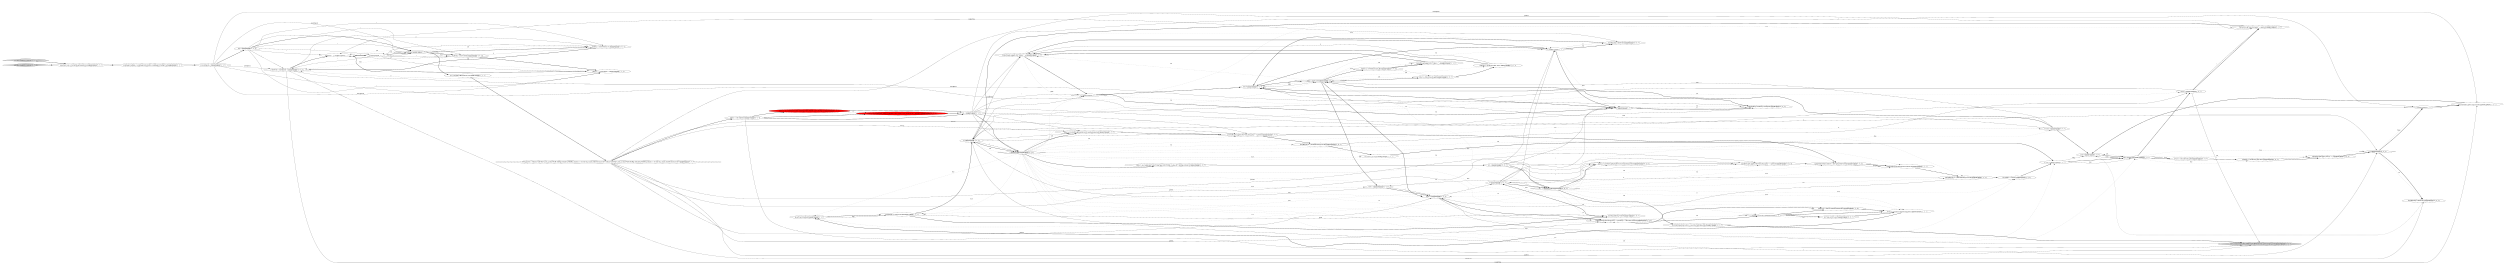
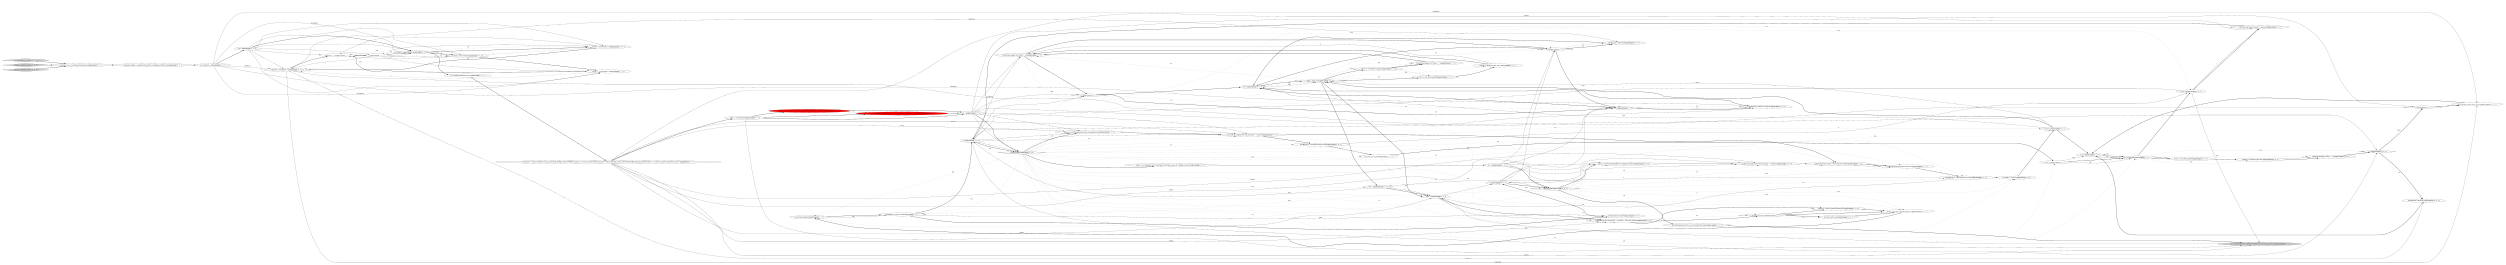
  digraph {
    fontname=Inter
    rankdir=LR
    node [fillcolor=white fontname=Inter shape=ellipse style=filled]
    edge [fontname=Inter style=bold]
    n1 [label="assertTrue(itr.hasNext())@@@70@@@['1', '1', '1']"]
    n2 [label="String temp = itr.next().toString()@@@71@@@['1', '1', '1']"]
    n3 [label="i++@@@20@@@['1', '1', '1']"]
    n4 [label="assertEquals(temp,\"Index1\")@@@72@@@['0', '0', '1']"]
    n5 [label="StructSetOrResultsSet ssOrrs = new StructSetOrResultsSet()@@@74@@@['0', '0', '1']"]
    n6 [fillcolor=lightgray label="ssOrrs.CompareQueryResultsWithoutAndWithIndexes(r,queries.length,queries)@@@75@@@['0', '0', '1']"]
    n7 [label="Object r = new Object((((((@@@17@@@['1', '1', '1']"]
    n8 [fillcolor=red label="Index i1 = qs.createIndex(\"Index1\",IndexType.FUNCTIONAL,\"p.ID\",SEPARATOR + \"testRgn p\")@@@18@@@['0', '1', '0']"]
    n9 [label="int i = 0@@@18@@@['1', '1', '1']"]
    n10 [fillcolor=red label="Index i1 = qs.createIndex(\"Index1\",IndexType.FUNCTIONAL,\"p.ID\",\"/testRgn p\")@@@18@@@['1', '0', '0']"]
    n11 [label="CacheUtils.getLogger().info(\"index p: \" + p)@@@56@@@['1', '1', '1']"]
    n12 [label="i == 1@@@36@@@['1', '1', '0']" shape=diamond]
    n13 [label="Query q = CacheUtils.getQueryService().newQuery(queries(i()@@@21@@@['1', '1', '1']"]
    n14 [label="CacheUtils.getLogger().info(\"Executing query: \" + queries(i()@@@22@@@['1', '1', '1']"]
    n15 [label="i == 0@@@31@@@['0', '0', '1']" shape=diamond]
    n16 [label="i == 1@@@34@@@['0', '0', '1']" shape=diamond]
    n17 [label="i < queries.length@@@19@@@['1', '1', '1']" shape=diamond]
    n18 [label="Iterator itr = observer.indexesUsed.iterator()@@@45@@@['1', '1', '0']"]
    n19 [label="Iterator itr = observer.indexesUsed.iterator()@@@69@@@['1', '1', '1']"]
    n20 [label="i++@@@8@@@['1', '1', '1']"]
    n21 [label="Portfolio p = new Portfolio(i)@@@9@@@['1', '1', '0']"]
    n22 [label="Portfolio p = new Portfolio(i % 2)@@@9@@@['0', '0', '1']"]
    n23 [label="p.createTime = (numObjects - i)@@@10@@@['0', '0', '1']"]
    n24 [label="i < numObjects@@@7@@@['1', '1', '1']" shape=diamond]
    n25 [label="p.pkid = (\"\" + (numObjects - i))@@@10@@@['1', '1', '0']"]
    n26 [label="testRgn.put(\"\" + i,p)@@@11@@@['1', '1', '1']"]
    n27 [label="assertEquals(p.createTime,numObjects)@@@61@@@['0', '0', '1']"]
    n28 [label="assertEquals(p.createTime,numObjects)@@@35@@@['0', '0', '1']"]
    n29 [label="assertEquals(p.createTime,1)@@@32@@@['0', '0', '1']"]
    n30 [label="assertEquals(p.createTime,1)@@@58@@@['0', '0', '1']"]
    n31 [label="qs = CacheUtils.getQueryService()@@@13@@@['1', '1', '1']"]
    n32 [label="int rows = 0@@@51@@@['1', '1', '1']"]
    n33 [label="rows < results.size()@@@52@@@['1', '1', '1']" shape=diamond]
    n34 [label="rows++@@@53@@@['1', '1', '1']"]
    n35 [label="rows++@@@27@@@['0', '0', '1']"]
    n36 [label="Portfolio p = (Portfolio)s.get(\"value\")@@@55@@@['0', '0', '1']"]
    n37 [label="i == 0@@@57@@@['1', '1', '1']" shape=diamond]
    n38 [label="r(i((1( = sr@@@64@@@['1', '1', '1']"]
    n39 [label="Portfolio p = (Portfolio)results.get(0)@@@31@@@['1', '1', '0']"]
    n40 [label="CacheUtils.getLogger().info(\"index p: \" + p)@@@32@@@['1', '1', '0']"]
    n41 [label="Struct s = (Struct)results.get(0)@@@54@@@['0', '0', '1']"]
    n42 [label="r(i((1( = sr@@@40@@@['1', '1', '0']"]
    n43 [label="List results = sr.asList()@@@50@@@['1', '1', '1']"]
    n44 [label="QueryObserverHolder.setInstance(observer)@@@48@@@['1', '1', '1']"]
    n45 [label="SelectResults sr = (SelectResults)q.execute()@@@49@@@['1', '1', '1']"]
    n46 [label="int numObjects = 30@@@5@@@['1', '1', '1']"]
    n47 [label="int i = 0@@@6@@@['1', '1', '1']"]
    n48 [label="rows < results.size()@@@26@@@['0', '0', '1']" shape=diamond]
    n49 [label="i == 1@@@60@@@['1', '1', '1']" shape=diamond]
    n50 [label="fail(\"Index is NOT uesd\")@@@67@@@['0', '0', '1']"]
    n51 [label="CacheUtils.log(\"Executed query: \" + queries(i()@@@39@@@['0', '0', '1']"]
    n52 [label="QueryObserverImpl observer = new QueryObserverImpl()@@@47@@@['1', '1', '1']"]
    n53 [label="SelectResults sr = (SelectResults)q.execute()@@@23@@@['0', '0', '1']"]
    n54 [label="CacheUtils.getLogger().info(\"Executing query: \" + queries(i()@@@46@@@['0', '0', '1']"]
    n55 [fillcolor=lightgray label="testIndexUsageWithOrderBy3['1', '0', '0']" shape=diamond]
    n56 [label="QueryService qs = CacheUtils.getQueryService()@@@3@@@['1', '1', '1']"]
    n57 [label="LocalRegion testRgn = (LocalRegion)CacheUtils.createRegion(\"testRgn\",null)@@@4@@@['1', '1', '1']"]
    n58 [label="r(i((0( = sr@@@38@@@['0', '0', '1']"]
    n59 [label="List results = sr.asList()@@@24@@@['0', '0', '1']"]
    n60 [label="int rows = 0@@@25@@@['0', '0', '1']"]
    n61 [label="Index i1 = qs.createIndex(\"Index1\",IndexType.FUNCTIONAL,\"p.value.ID\",\"/testRgn.entrySet p\")@@@41@@@['0', '0', '1']"]
    n62 [label="int i = 0@@@42@@@['0', '0', '1']"]
    n63 [label="Query q = CacheUtils.getQueryService().newQuery(queries(i()@@@45@@@['0', '0', '1']"]
    n64 [label="i < queries.length@@@43@@@['0', '0', '1']" shape=diamond]
    n65 [label="i++@@@44@@@['0', '0', '1']"]
    n66 [label="CacheUtils.log(\"Executing query: \" + queries(i( + \" with index created\")@@@65@@@['1', '1', '1']"]
    n67 [label="!observer.isIndexesUsed@@@66@@@['1', '1', '1']" shape=diamond]
    n68 [label="String queries = {\"SELECT DISTINCT p.key, p.value FROM /testRgn.entrySet p WHERE p.value.ID <= 10 order by p.value.createTime asc limit 1\",\"SELECT DISTINCT p.key, p.value FROM /testRgn.entrySet p WHERE p.value.ID <= 10 order by p.value.createTime desc limit 1\"}@@@14@@@['1', '1', '1']"]
    n69 [label="Struct s = (Struct)results.get(0)@@@28@@@['0', '0', '1']"]
    n70 [label="Portfolio p = (Portfolio)s.get(\"value\")@@@29@@@['0', '0', '1']"]
    n71 [label="CacheUtils.getLogger().info(\"p: \" + p)@@@30@@@['0', '0', '1']"]
    n72 [fillcolor=lightgray label="testIndexUsageWithOrderBy3['0', '1', '0']" shape=diamond]
+   n73 [fillcolor=lightgray label="testIndexUsageWithOrderBy2['0', '0', '1']" shape=diamond]
    n1 -> n2 [label=temp style=solid]
    n1 -> n2
    n2 -> n3
    n2 -> n4 [label=temp style=solid]
    n2 -> n4
    n3 -> n11 [label=i style=solid]
    n3 -> n12 [label=i style=solid]
    n3 -> n13 [label=i style=solid]
    n3 -> n14 [label=i style=solid]
    n3 -> n15 [label=i style=solid]
    n3 -> n16 [label=i style=solid]
    n3 -> n17 [label=i style=solid]
    n3 -> n17
    n4 -> n65
    n5 -> n6
    n7 -> n6 [label=r style=solid]
    n7 -> n8
    n7 -> n9
    n7 -> n10
    n8 -> n9
    n9 -> n11 [label=i style=solid]
    n9 -> n12 [label=i style=solid]
    n9 -> n13 [label=i style=solid]
    n9 -> n14 [label=i style=solid]
    n9 -> n15 [label=0 style=solid]
    n9 -> n16 [label=i style=solid]
    n9 -> n17
    n9 -> n17 [label=i style=solid]
    n10 -> n8 [label=0 style=dashed]
    n10 -> n9
    n11 -> n12 [label=false style=dotted]
    n11 -> n12
    n11 -> n37 [label=true style=dotted]
    n11 -> n37
    n12 -> n34
    n12 -> n49 [label=true style=dotted]
    n12 -> n49
    n13 -> n14
    n14 -> n52
    n14 -> n53
    n15 -> n16 [label=false style=dotted]
    n15 -> n16
    n15 -> n29
    n15 -> n29 [label=true style=dotted]
    n16 -> n28
    n16 -> n28 [label=true style=dotted]
    n17 -> n1 [label=true style=dotted]
    n17 -> n2 [label=true style=dotted]
    n17 -> n3 [label=true style=dotted]
    n17 -> n13 [label=true style=dotted]
    n17 -> n13
    n17 -> n14 [label=true style=dotted]
    n17 -> n18 [label=true style=dotted]
    n17 -> n19 [label=true style=dotted]
    n17 -> n32 [label=true style=dotted]
    n17 -> n33 [label=true style=dotted]
    n17 -> n38 [label=true style=dotted]
    n17 -> n42 [label=true style=dotted]
    n17 -> n43 [label=true style=dotted]
    n17 -> n44 [label=true style=dotted]
    n17 -> n45 [label=true style=dotted]
    n17 -> n48 [label=true style=dotted]
    n17 -> n51 [label=true style=dotted]
    n17 -> n52 [label=true style=dotted]
    n17 -> n53 [label=true style=dotted]
-   n17 -> n58 [label=true style=dotted]
+   n33 -> n58 [label=true style=dotted]
    n17 -> n59 [label=true style=dotted]
    n17 -> n60 [label=true style=dotted]
    n17 -> n61
    n17 -> n66 [label=true style=dotted]
    n18 -> n19
    n19 -> n1
    n20 -> n21 [label=i style=solid]
    n20 -> n22 [label=i style=solid]
    n20 -> n23 [label=i style=solid]
    n20 -> n24
    n20 -> n24 [label=i style=solid]
    n20 -> n25 [label=i style=solid]
    n20 -> n26 [label=i style=solid]
    n21 -> n22 [label=0 style=dashed]
    n21 -> n25
    n21 -> n26 [label=p style=solid]
    n22 -> n23
    n22 -> n26 [label=p style=solid]
    n23 -> n26
    n23 -> n27 [label=createTime style=solid]
    n23 -> n28 [label=createTime style=solid]
    n23 -> n29 [label=createTime style=solid]
    n23 -> n30 [label=createTime style=solid]
    n24 -> n20 [label=true style=dotted]
    n24 -> n21
    n24 -> n21 [label=true style=dotted]
    n24 -> n22 [label=true style=dotted]
    n24 -> n22
    n24 -> n23 [label=true style=dotted]
    n24 -> n25 [label=true style=dotted]
    n24 -> n26 [label=true style=dotted]
    n24 -> n31
    n25 -> n23 [label=0 style=dashed]
    n25 -> n26
    n26 -> n20
    n27 -> n34
    n28 -> n35
-   n29 -> n35 [style=dashed]
+   n29 -> n35
    n30 -> n34
    n31 -> n68
    n32 -> n33
    n32 -> n33 [label=rows style=solid]
    n32 -> n34 [label=rows style=solid]
    n32 -> n35
    n33 -> n11 [label=true style=dotted]
    n33 -> n34 [label=true style=dotted]
    n33 -> n36 [label=true style=dotted]
    n33 -> n37 [label=true style=dotted]
    n33 -> n38
    n33 -> n39 [label=true style=dotted]
    n33 -> n39
    n33 -> n40 [label=true style=dotted]
    n33 -> n41
    n33 -> n41 [label=true style=dotted]
    n33 -> n42
    n34 -> n33 [label=rows style=solid]
    n34 -> n33
    n35 -> n48
    n35 -> n48 [label=rows style=solid]
    n36 -> n11
    n36 -> n11 [label=p style=solid]
    n37 -> n30 [label=0 style=dashed]
    n37 -> n30 [label=true style=dotted]
    n37 -> n30
    n37 -> n34
    n37 -> n49
    n37 -> n49 [label=false style=dotted]
    n38 -> n6 [label=r style=solid]
    n38 -> n65 [label=i style=solid]
    n38 -> n66 [label=i style=solid]
    n38 -> n66
    n39 -> n40
    n39 -> n40 [label=p style=solid]
    n39 -> n41 [label=0 style=dashed]
    n40 -> n11
    n41 -> n36
    n42 -> n3 [label=i style=solid]
    n42 -> n38
    n42 -> n38 [label=i style=solid]
-   n43 -> n60
+   n43 -> n32
    n44 -> n45
    n45 -> n38 [label=sr style=solid]
    n45 -> n42 [label=sr style=solid]
    n45 -> n43
    n46 -> n23 [label=numObjects style=solid]
    n46 -> n24 [label=numObjects style=solid]
    n46 -> n25 [label=numObjects style=solid]
    n46 -> n27 [label=numObjects style=solid]
    n46 -> n28 [label=numObjects style=solid]
    n46 -> n47
    n47 -> n20 [label=i style=solid]
    n47 -> n21 [label=i style=solid]
    n47 -> n22 [label=i style=solid]
    n47 -> n23 [label=i style=solid]
    n47 -> n24 [label=i style=solid]
    n47 -> n24
    n47 -> n25 [label=i style=solid]
    n47 -> n26 [label=i style=solid]
    n48 -> n15 [label=true style=dotted]
    n48 -> n35 [label=true style=dotted]
    n48 -> n58
    n48 -> n69 [label=true style=dotted]
    n48 -> n69
    n48 -> n70 [label=true style=dotted]
    n48 -> n71 [label=true style=dotted]
    n49 -> n27 [label=0 style=dashed]
    n49 -> n27
    n49 -> n27 [label=true style=dotted]
    n49 -> n34
    n50 -> n19
    n51 -> n3
    n52 -> n44 [label=observer style=solid]
    n52 -> n44
    n53 -> n58 [label=sr style=solid]
    n53 -> n59
    n54 -> n52
    n55 -> n56
    n56 -> n57
    n57 -> n46
    n58 -> n3 [label=i style=solid]
    n58 -> n6 [label=r style=solid]
    n58 -> n51
    n58 -> n51 [label=i style=solid]
    n59 -> n60
    n60 -> n35 [label=rows style=solid]
    n60 -> n48
    n60 -> n48 [label=rows style=solid]
    n61 -> n62
    n62 -> n37 [label=i style=solid]
    n62 -> n49 [label=i style=solid]
    n62 -> n54 [label=i style=solid]
    n62 -> n63 [label=i style=solid]
    n62 -> n64 [label=i style=solid]
    n62 -> n64
    n63 -> n54
    n64 -> n1 [label=true style=dotted]
    n64 -> n2 [label=true style=dotted]
    n64 -> n4 [label=true style=dotted]
    n64 -> n5
    n64 -> n19 [label=true style=dotted]
    n64 -> n32 [label=true style=dotted]
    n64 -> n33 [label=true style=dotted]
-   n64 -> n38 [label=true style=dotted]
+   n59 -> n38 [label=true style=dotted]
    n64 -> n43 [label=true style=dotted]
    n64 -> n44 [label=true style=dotted]
    n64 -> n45 [label=true style=dotted]
    n64 -> n52 [label=true style=dotted]
    n64 -> n54 [label=true style=dotted]
    n64 -> n63
    n64 -> n63 [label=true style=dotted]
    n64 -> n65 [label=true style=dotted]
    n64 -> n66 [label=true style=dotted]
    n64 -> n67 [label=true style=dotted]
    n65 -> n37 [label=i style=solid]
    n65 -> n49 [label=i style=solid]
    n65 -> n54 [label=i style=solid]
    n65 -> n63 [label=i style=solid]
    n65 -> n64
    n65 -> n64 [label=i style=solid]
    n66 -> n18
    n66 -> n67
    n66 -> n67 [label=true style=dotted]
    n67 -> n18
    n67 -> n19
    n67 -> n50
    n67 -> n50 [label=true style=dotted]
    n68 -> n6 [label=queries style=solid]
    n68 -> n7
    n68 -> n13 [label=queries style=solid]
    n68 -> n14 [label=queries style=solid]
    n68 -> n38 [label=queries style=solid]
    n68 -> n51 [label=queries style=solid]
    n68 -> n54 [label=queries style=solid]
    n68 -> n63 [label=queries style=solid]
    n68 -> n66 [label=queries style=solid]
    n69 -> n70
    n70 -> n71
    n70 -> n71 [label=p style=solid]
    n71 -> n15
    n72 -> n56
+   n73 -> n56
  }
